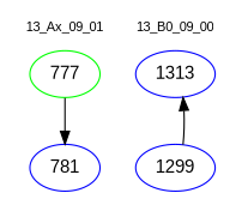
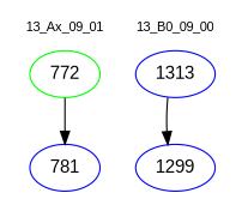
  digraph {
    fontname="Liberation Sans"
    node [color=blue fontname="Liberation Sans"]
    edge [color=black fontname="Liberation Sans"]
-   n1 [color=green label=777]
+   n1 [color=green label=772]
    n2 [label=781]
    n3 [label=1313]
    n4 [label=1299]
    subgraph cluster_1 {
      color=white
      fontsize=10
      label="13_Ax_09_01"
      n1
      n2
    }
    subgraph cluster_2 {
      color=white
      fontsize=10
      label="13_B0_09_00"
      n3
      n4
    }
    n1 -> n2
-   n4 -> n3
+   n3 -> n4
  }
